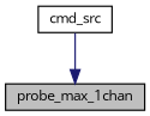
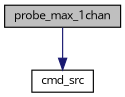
  digraph {
    rankdir=TB
    fontname="Open Sans"
    node [color=black fontname="Open Sans" fontsize=10 shape=record]
    n1 [fillcolor=grey75 fontcolor=black height=0.2 label=probe_max_1chan style=filled width=0.4]
    n2 [height=0.2 label=cmd_src width=0.4]
-   n2 -> n1 [color=midnightblue fontname="Open Sans" fontsize=10 labelfontname=FreeSans labelfontsize=10 style=solid]
+   n1 -> n2 [color=midnightblue fontname="Open Sans" fontsize=10 labelfontname=FreeSans labelfontsize=10 style=solid]
  }
